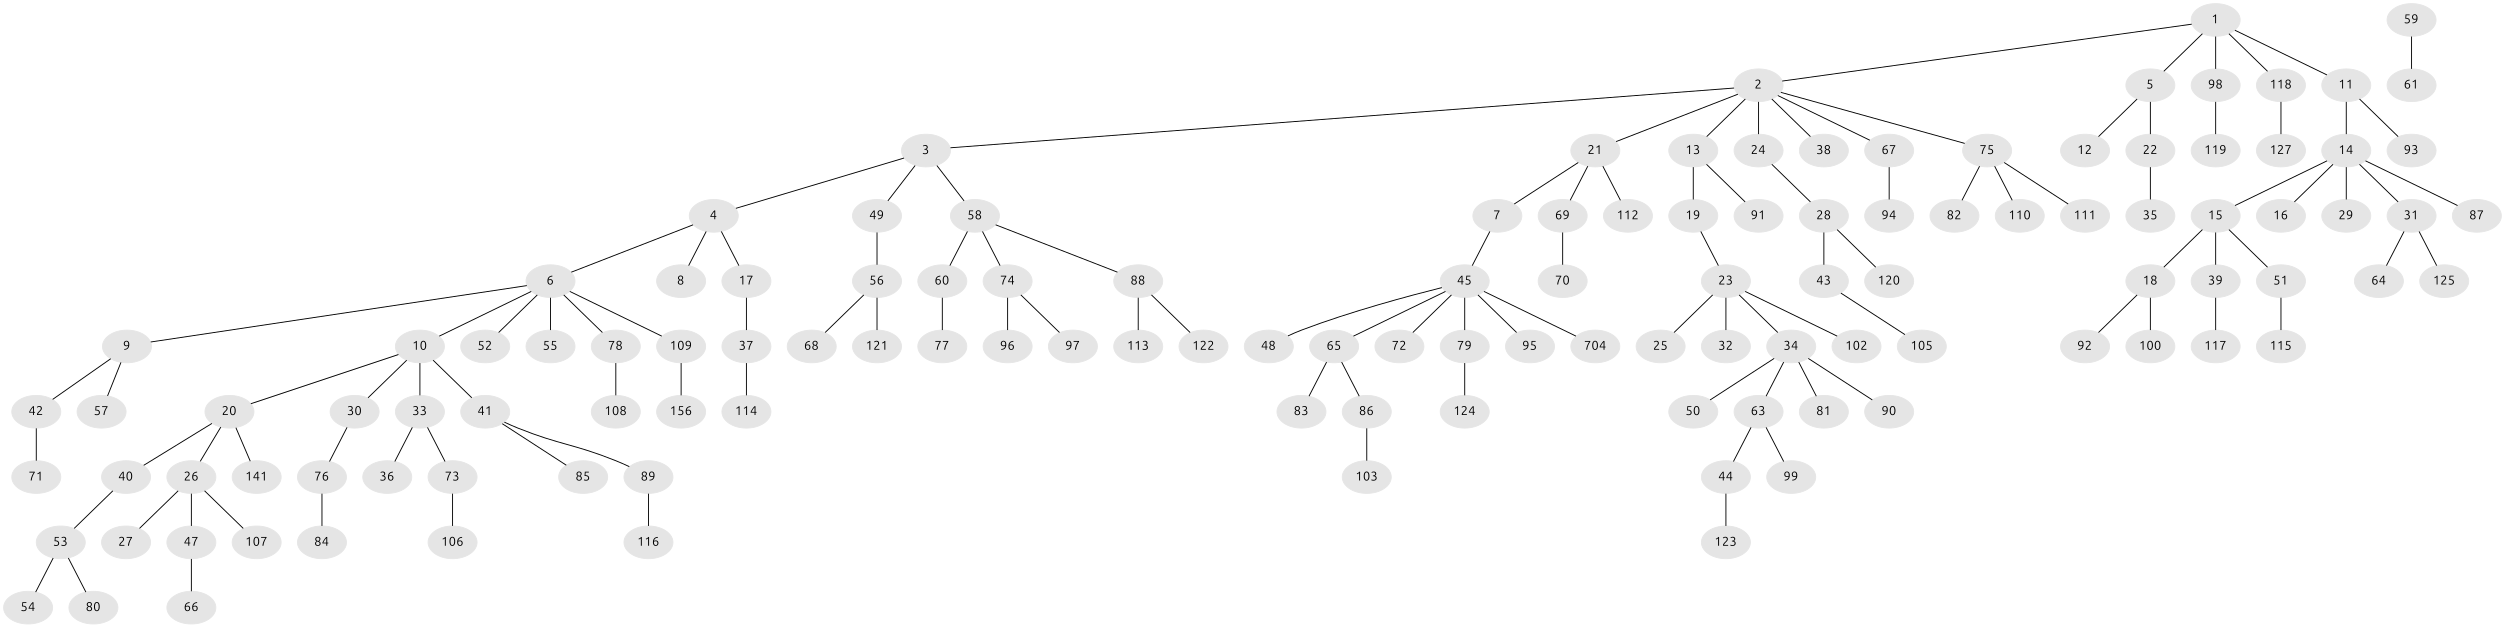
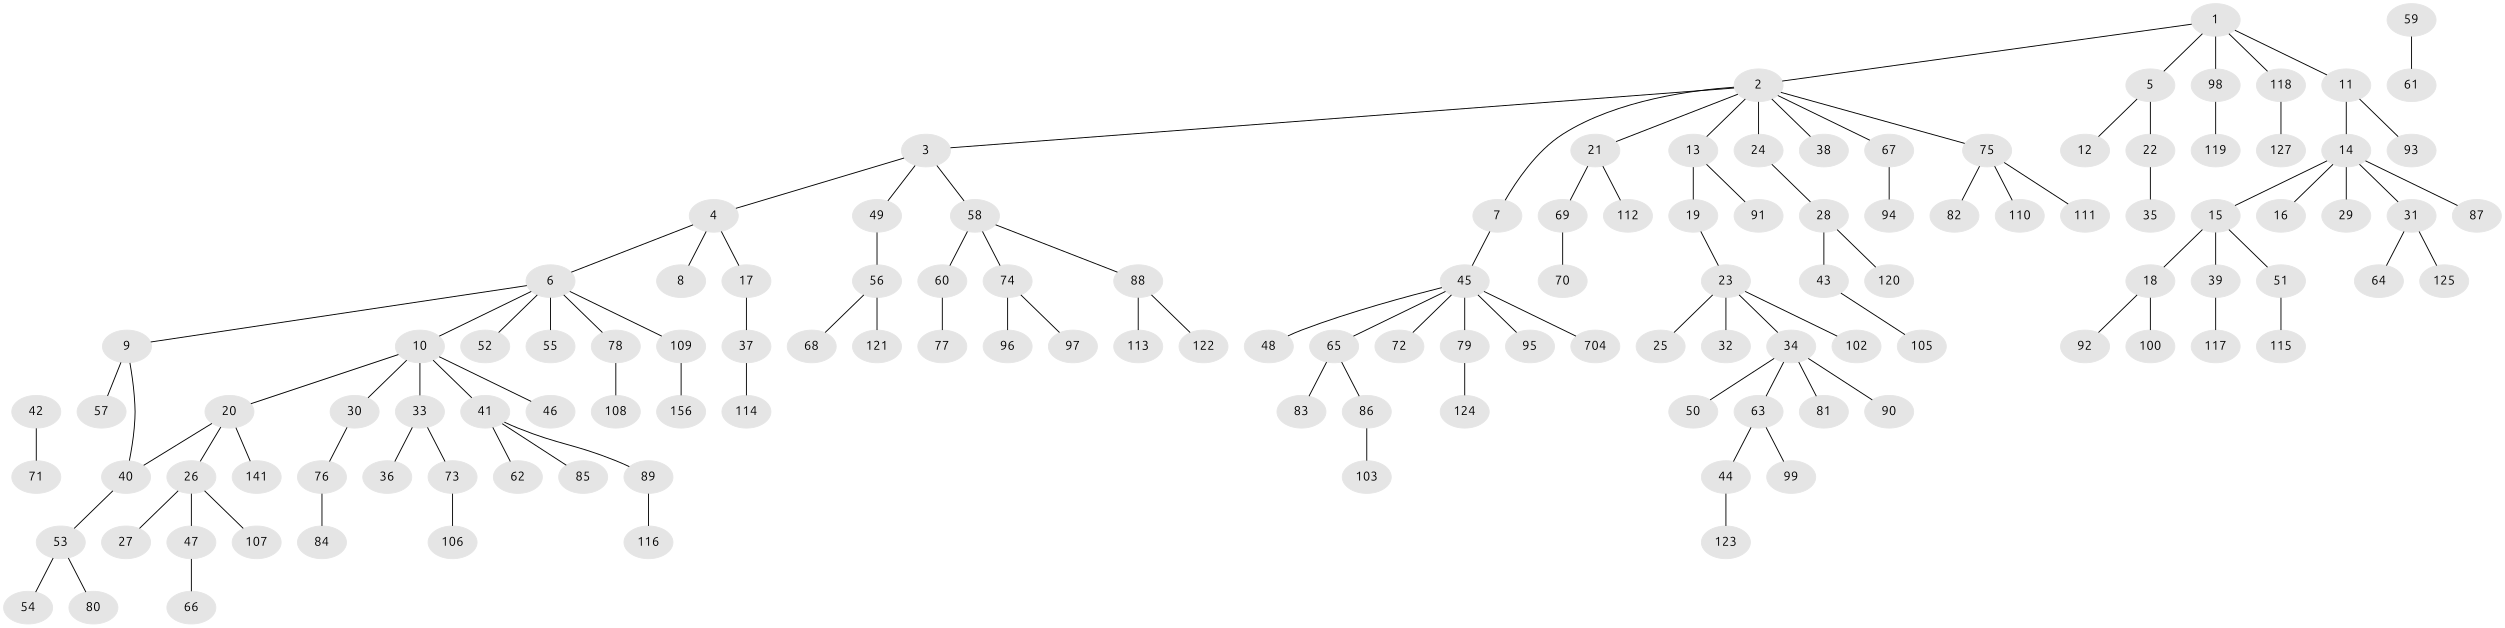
  graph {
    fontname=Ubuntu
    node [color=gray90 fontname=Ubuntu style=filled]
    edge [fontname=Ubuntu]
    1
    2
    5
    98
    118
    11
    3
    7
    13
    21
    24
    38
    67
    75
    12
    22
    119
    127
    4
    49
    58
    45
    19
    91
    69
    112
    28
    94
    82
    110
    111
    6
    8
    17
    56
    60
    74
    88
    9
    10
    52
    55
    78
    109
    37
    14
    93
    35
    42
    57
    20
    30
    33
    41
+   46
    108
    n57 [label=156]
    48
    65
    72
    79
    95
    n63 [label=704]
    71
    26
    40
    n67 [label=141]
    76
    36
    73
+   62
    85
    89
    15
    16
    29
    31
    87
    23
    18
    39
    51
    64
    125
    92
    100
    117
    115
    114
    25
    32
    34
    102
    27
    47
    107
    53
    70
    50
    63
    81
    90
    43
    120
    66
    59
    61
    105
    84
    106
    44
    123
    99
    54
    80
    116
    83
    86
    124
    68
    121
    77
    96
    97
    113
    122
    103
    1 -- 2
    1 -- 5
    1 -- 98
    1 -- 118
    1 -- 11
    2 -- 3
-   21 -- 7
+   2 -- 7
    2 -- 13
    2 -- 21
    2 -- 24
    2 -- 38
    2 -- 67
    2 -- 75
    5 -- 12
    5 -- 22
    98 -- 119
    118 -- 127
    11 -- 14
    11 -- 93
    3 -- 4
    3 -- 49
    3 -- 58
    7 -- 45
    13 -- 19
    13 -- 91
    21 -- 69
    21 -- 112
    24 -- 28
    67 -- 94
    75 -- 82
    75 -- 110
    75 -- 111
    22 -- 35
    4 -- 6
    4 -- 8
    4 -- 17
    49 -- 56
    58 -- 60
    58 -- 74
    58 -- 88
    45 -- 48
    45 -- 65
    45 -- 72
    45 -- 79
    45 -- 95
    45 -- n63
    19 -- 23
    69 -- 70
    28 -- 43
    28 -- 120
    6 -- 9
    6 -- 10
    6 -- 52
    6 -- 55
    6 -- 78
    6 -- 109
    17 -- 37
    56 -- 68
    56 -- 121
    60 -- 77
    74 -- 96
    74 -- 97
    88 -- 113
    88 -- 122
-   9 -- 42
+   9 -- 40
    9 -- 57
    10 -- 20
    10 -- 30
    10 -- 33
    10 -- 41
+   10 -- 46
    78 -- 108
    109 -- n57
    37 -- 114
    14 -- 15
    14 -- 16
    14 -- 29
    14 -- 31
    14 -- 87
    42 -- 71
    20 -- 26
    20 -- 40
    20 -- n67
    30 -- 76
    33 -- 36
    33 -- 73
+   41 -- 62
    41 -- 85
    41 -- 89
    65 -- 83
    65 -- 86
    79 -- 124
    26 -- 27
    26 -- 47
    26 -- 107
    40 -- 53
    76 -- 84
    73 -- 106
    89 -- 116
    15 -- 18
    15 -- 39
    15 -- 51
    31 -- 64
    31 -- 125
    23 -- 25
    23 -- 32
    23 -- 34
    23 -- 102
    18 -- 92
    18 -- 100
    39 -- 117
    51 -- 115
    34 -- 50
    34 -- 63
    34 -- 81
    34 -- 90
    47 -- 66
    53 -- 54
    53 -- 80
    63 -- 44
    63 -- 99
    43 -- 105
    59 -- 61
    44 -- 123
    86 -- 103
  }
